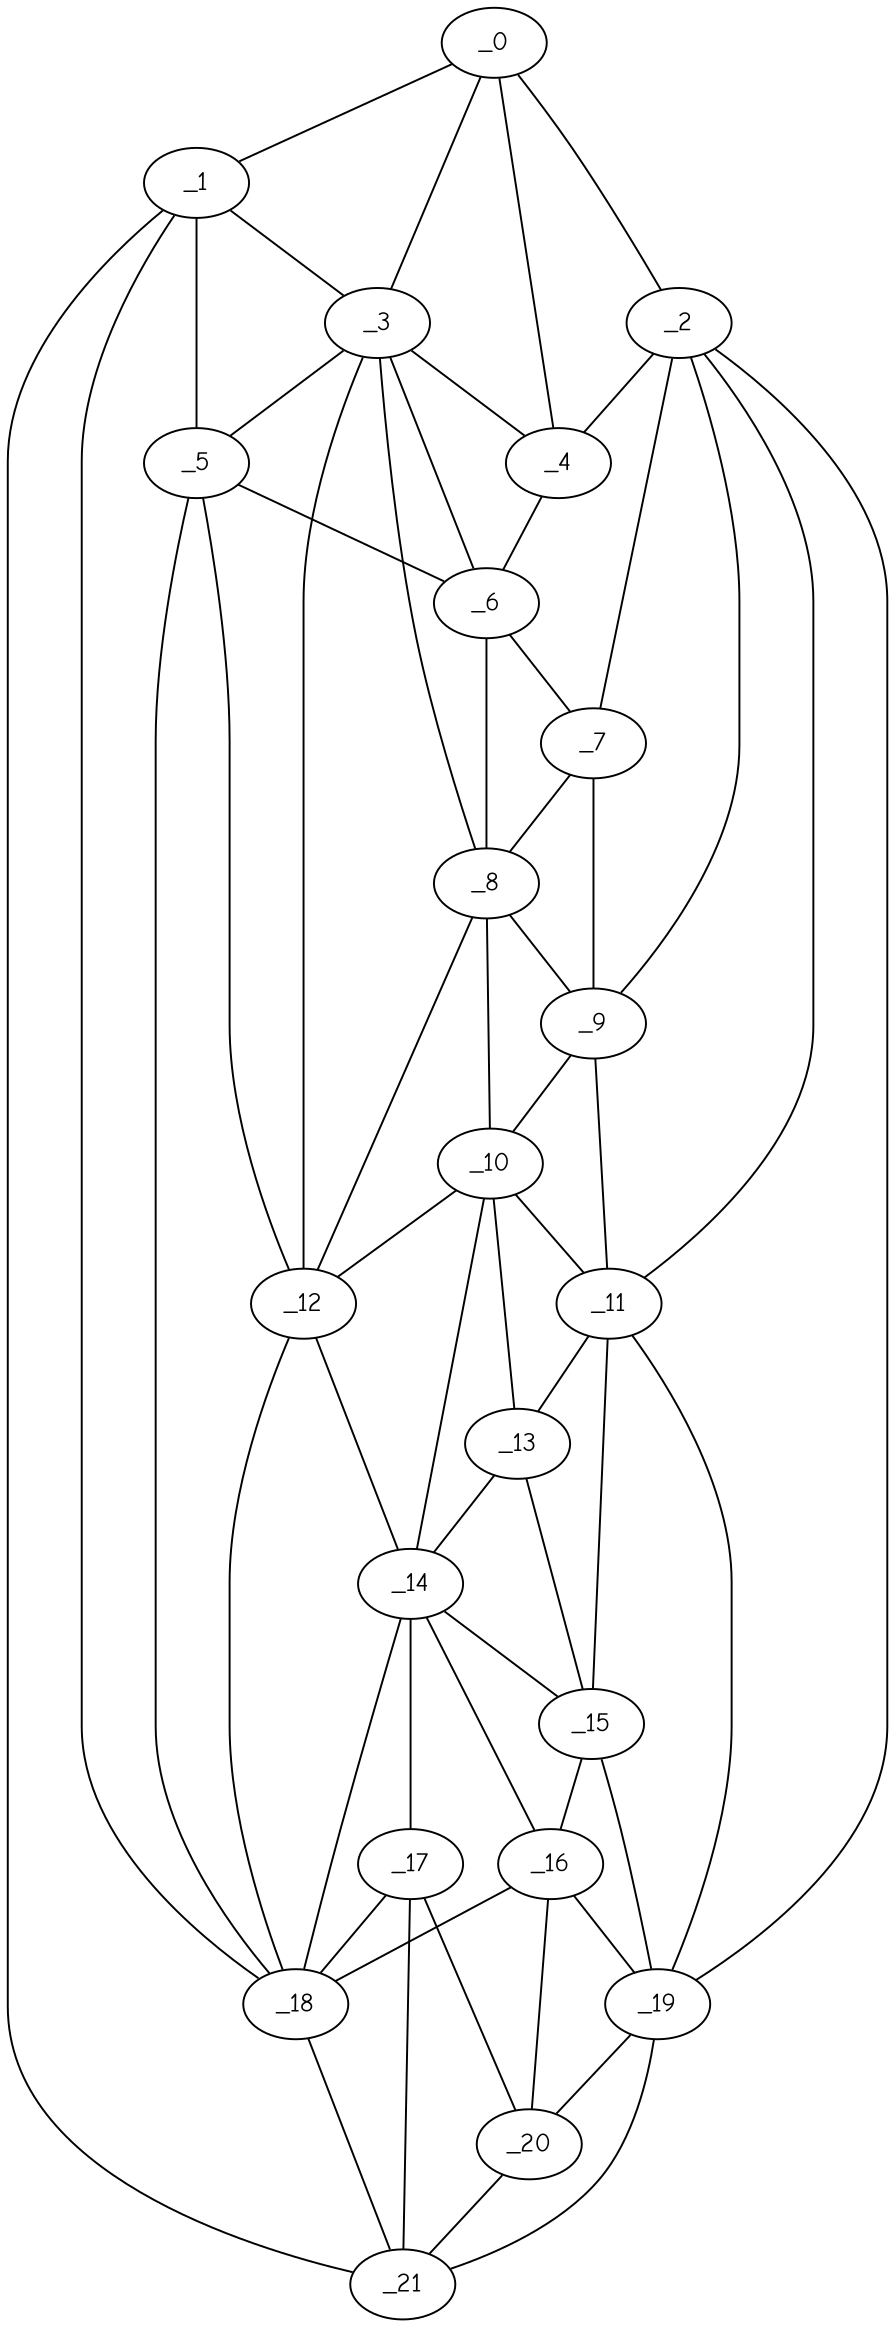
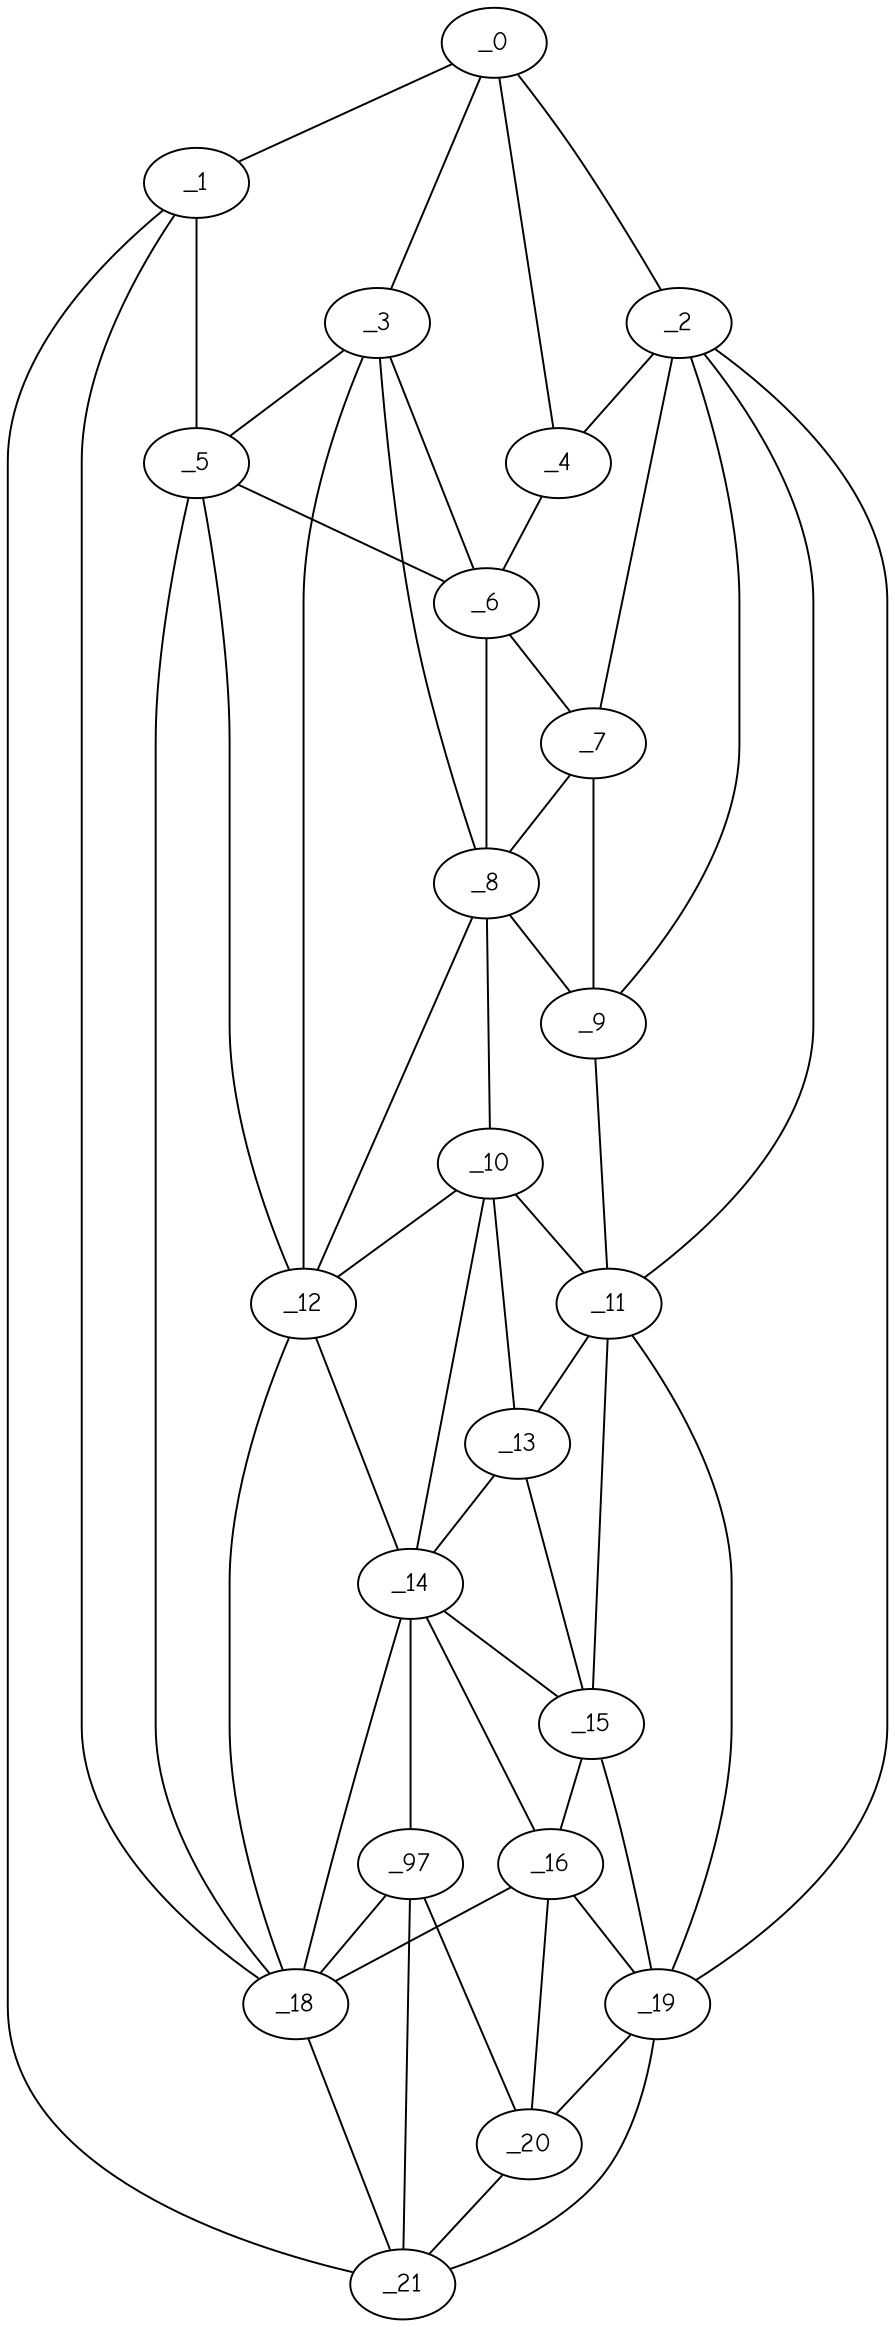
  graph {
    fontname="Comic Neue"
    node [fontname="Comic Neue" x=6 y=39]
    edge [fontname="Comic Neue" valence=2]
    _0 [y=64]
    _1 [y=92]
    _2 [x=10 y=38]
    _3 [x=14 y=67]
    _4 [x=15 y=59]
    _5 [x=15 y=89]
    _18 [x=117 y=89]
    _21 [x=126 y=91]
    _7 [x=24]
    _9 [x=32]
    _11 [x=39]
    _19 [x=123 y=36]
    _6 [x=21 y=55]
    _8 [x=29 y=55]
    _12 [x=39 y=66]
    _10 [x=38 y=57]
    _13 [x=55 y=49]
    _15 [x=115]
    _20 [x=124 y=63]
    _14 [x=56 y=55]
    _16 [x=116 y=57]
-   _17 [x=117 y=67]
+   _17 [x=117 y=67 label=_97]
    _0 -- _1 [valence=1]
    _0 -- _2 [valence=1]
    _0 -- _3 [valence=1]
    _0 -- _4
-   _1 -- _3 [valence=1]
    _1 -- _5
    _1 -- _18 [valence=1]
    _1 -- _21 [valence=1]
    _2 -- _4 [valence=1]
    _2 -- _7
    _2 -- _9
    _2 -- _11
    _2 -- _19 [valence=1]
-   _3 -- _4 [valence=1]
    _3 -- _5
    _3 -- _6
    _3 -- _8
    _3 -- _12
    _4 -- _6
    _5 -- _18
    _5 -- _6 [valence=1]
    _5 -- _12
    _18 -- _21
    _7 -- _9
    _7 -- _8
    _9 -- _11
-   _9 -- _10 [valence=1]
    _11 -- _19 [valence=1]
    _11 -- _13 [valence=1]
    _11 -- _15
    _19 -- _21 [valence=1]
    _19 -- _20
    _6 -- _7
    _6 -- _8
    _8 -- _9
    _8 -- _12
    _8 -- _10
    _12 -- _18
    _12 -- _14
    _10 -- _11
    _10 -- _12
    _10 -- _13 [valence=1]
    _10 -- _14
    _13 -- _15
    _13 -- _14
    _15 -- _19 [valence=1]
    _15 -- _16
    _20 -- _21
    _14 -- _18 [valence=1]
    _14 -- _15
    _14 -- _16
    _14 -- _17
    _16 -- _18 [valence=1]
    _16 -- _19
    _16 -- _20
    _17 -- _18
    _17 -- _21
    _17 -- _20
  }
